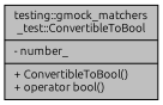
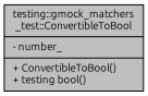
  digraph {
    fontname=Ubuntu
-   n1 [color=black fillcolor=grey75 fontcolor=black fontname=Ubuntu fontsize=10 height=0.2 label="{testing::gmock_matchers\l_test::ConvertibleToBool\n|- number_\l|+ ConvertibleToBool()\l+ operator bool()\l}" shape=record style=filled width=0.4]
+   n1 [color=black fillcolor=grey75 fontcolor=black fontname=Ubuntu fontsize=10 height=0.2 label="{testing::gmock_matchers\l_test::ConvertibleToBool\n|- number_\l|+ ConvertibleToBool()\l+ testing bool()\l}" shape=record style=filled width=0.4]
  }
